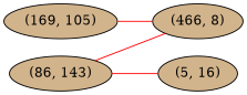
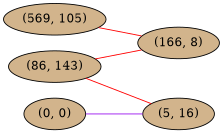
  graph {
    rankdir=LR
    node [fillcolor=tan style=filled]
    edge [color=red weight=1]
-   "(169, 105)"
-   "(166, 8)" [label="(466, 8)"]
+   "(169, 105)" [label="(569, 105)"]
+   "(166, 8)"
    n3 [label="(5, 16)"]
+   "(0, 0)"
    n5 [label="(86, 143)"]
    "(169, 105)" -- "(166, 8)"
+   "(0, 0)" -- n3 [color=purple weight=4]
    n5 -- "(166, 8)"
    n5 -- n3
  }
